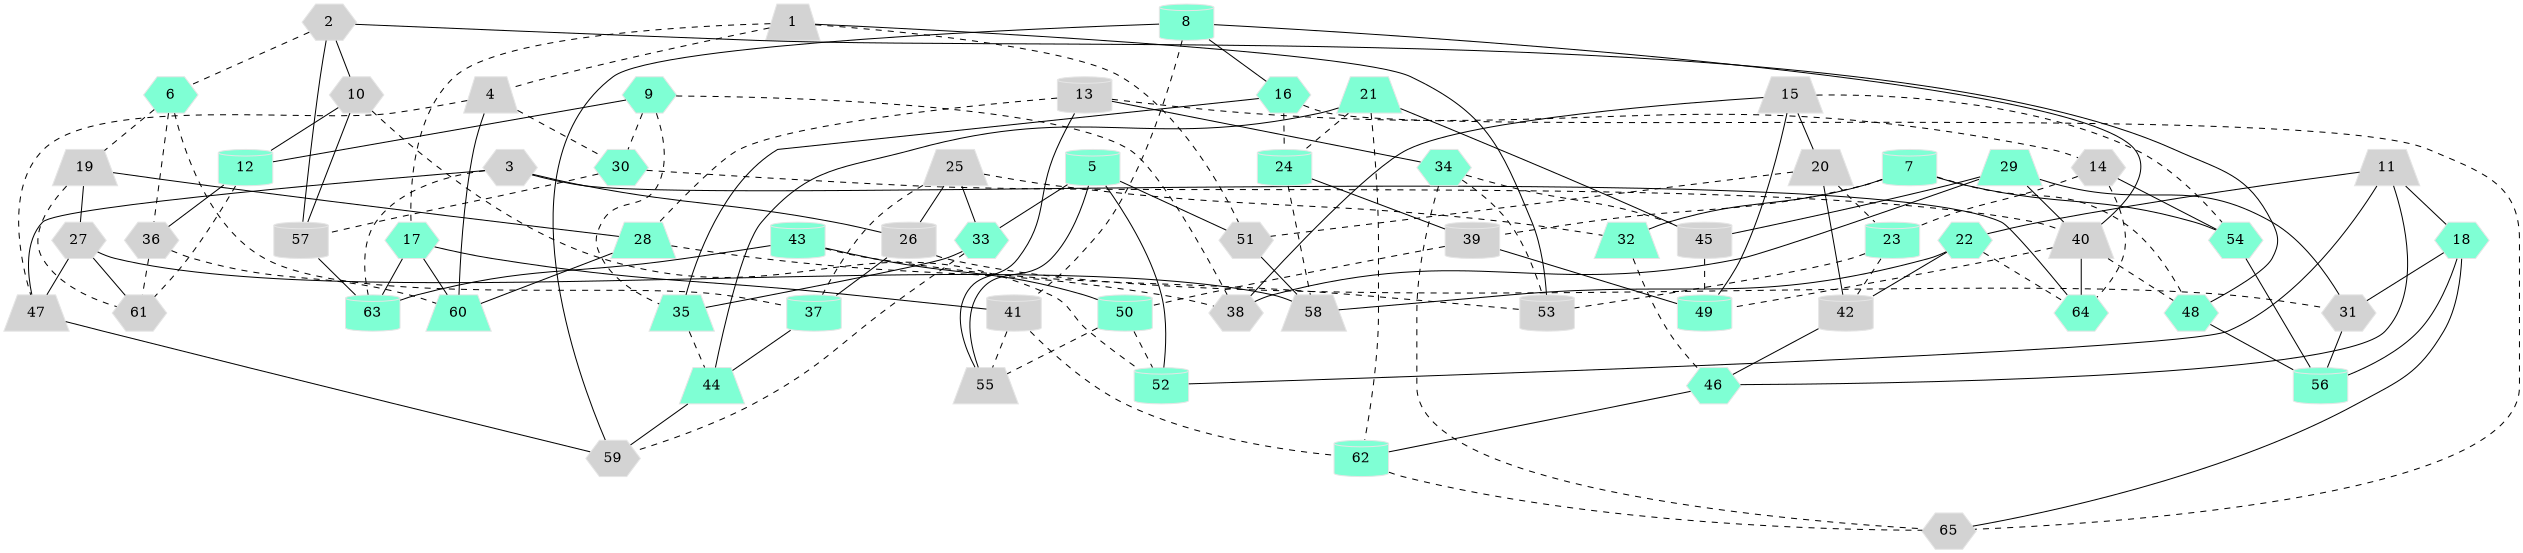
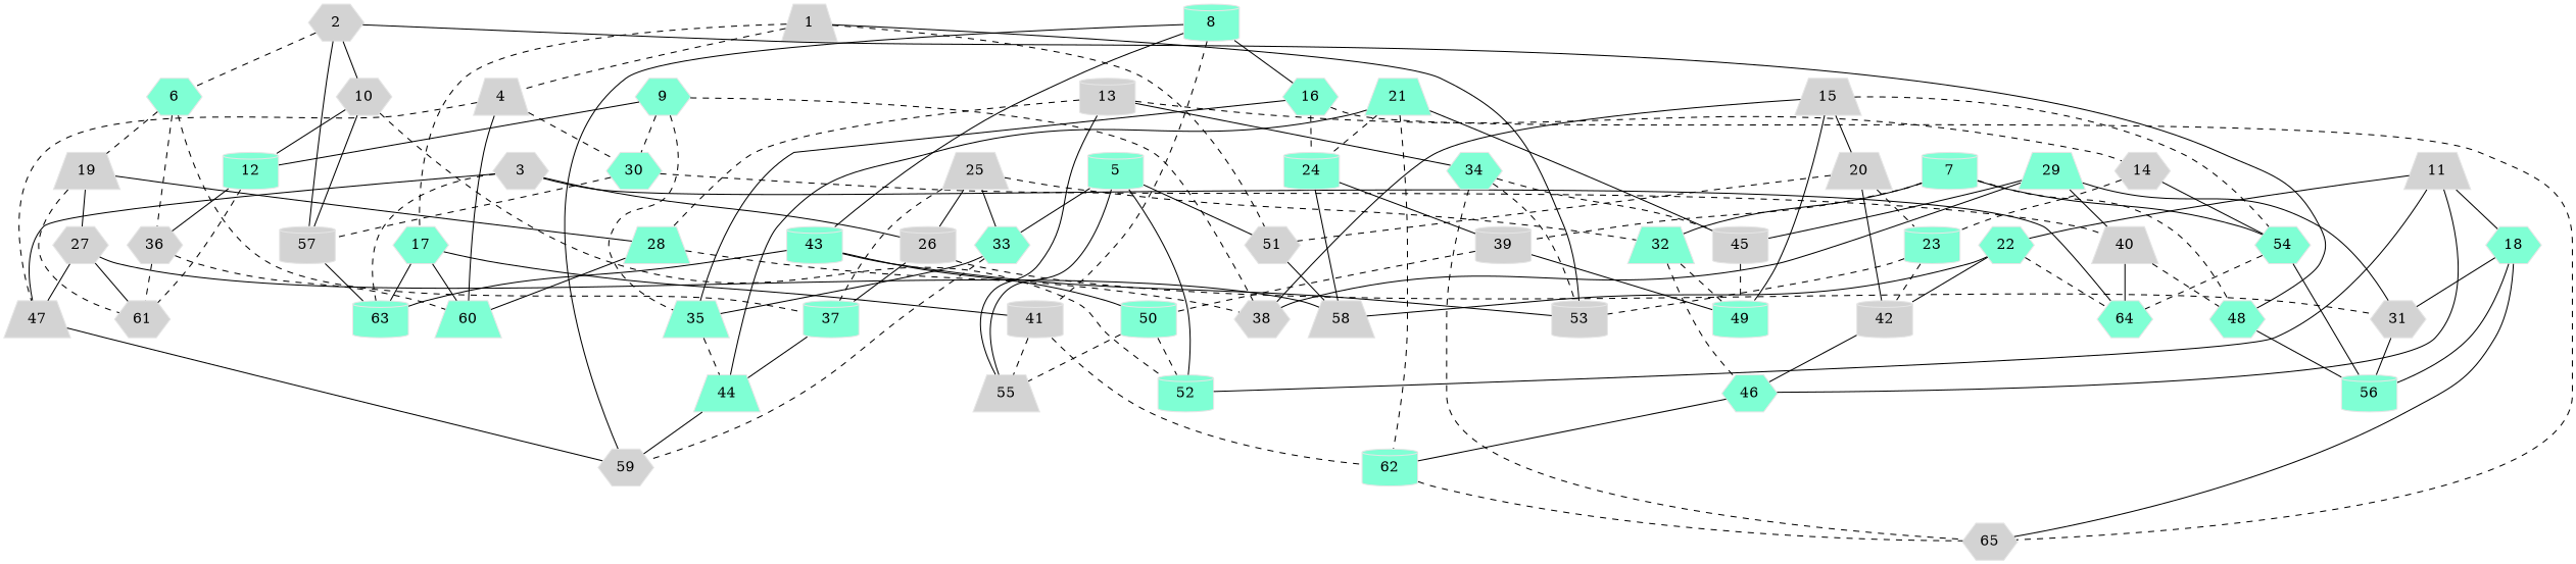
  graph {
    node [color=gray90 fillcolor=aquamarine shape=hexagon style=filled]
    edge [style=solid]
    1 [fillcolor=lightgrey shape=trapezium]
    4 [fillcolor=lightgrey shape=trapezium]
    17
    51 [fillcolor=lightgrey]
    53 [fillcolor=lightgrey shape=cylinder]
    47 [fillcolor=lightgrey shape=trapezium]
    30
    60 [shape=trapezium]
    63 [shape=cylinder]
    41 [fillcolor=lightgrey shape=cylinder]
    58 [fillcolor=lightgrey shape=trapezium]
    2 [fillcolor=lightgrey]
    6
    10 [fillcolor=lightgrey]
    48
    57 [fillcolor=lightgrey shape=cylinder]
    19 [fillcolor=lightgrey shape=trapezium]
    36 [fillcolor=lightgrey]
    37 [shape=cylinder]
    52 [shape=cylinder]
    12 [shape=cylinder]
    56 [shape=cylinder]
    3 [fillcolor=lightgrey]
    26 [fillcolor=lightgrey shape=cylinder]
    64
    31 [fillcolor=lightgrey]
    59 [fillcolor=lightgrey]
    40 [fillcolor=lightgrey shape=trapezium]
    5 [shape=cylinder]
    33
    55 [fillcolor=lightgrey shape=trapezium]
    35 [shape=trapezium]
    61 [fillcolor=lightgrey]
    28 [shape=trapezium]
    27 [fillcolor=lightgrey]
    44 [shape=trapezium]
    7 [shape=cylinder]
    32 [shape=trapezium]
    39 [fillcolor=lightgrey shape=cylinder]
    54
    46
    49 [shape=cylinder]
    50 [shape=cylinder]
    8 [shape=cylinder]
    16
    43 [shape=cylinder]
    24 [shape=cylinder]
    65 [fillcolor=lightgrey]
    62 [shape=cylinder]
    9
    38 [fillcolor=lightgrey]
    11 [fillcolor=lightgrey shape=trapezium]
    18
    22
    42 [fillcolor=lightgrey shape=cylinder]
    13 [fillcolor=lightgrey shape=cylinder]
    14 [fillcolor=lightgrey]
    34
    23 [shape=cylinder]
    45 [fillcolor=lightgrey shape=cylinder]
    15 [fillcolor=lightgrey shape=trapezium]
    20 [fillcolor=lightgrey shape=trapezium]
    21 [shape=trapezium]
    25 [fillcolor=lightgrey shape=trapezium]
    29 [shape=trapezium]
    1 -- 4 [style=dashed]
    1 -- 17 [style=dashed]
    1 -- 51 [style=dashed]
    1 -- 53
    4 -- 47 [style=dashed]
    4 -- 30 [style=dashed]
    4 -- 60
    17 -- 60
    17 -- 63
    17 -- 41
    51 -- 58
    47 -- 59
    30 -- 57 [style=dashed]
    30 -- 40 [style=dashed]
    41 -- 55 [style=dashed]
    41 -- 62 [style=dashed]
    2 -- 6 [style=dashed]
    2 -- 10
    2 -- 48
    2 -- 57
    6 -- 19 [style=dashed]
    6 -- 36 [style=dashed]
    6 -- 37 [style=dashed]
    10 -- 57
    10 -- 52 [style=dashed]
    10 -- 12
    48 -- 56
    57 -- 63
    19 -- 61 [style=dashed]
    19 -- 28
    19 -- 27
    36 -- 60 [style=dashed]
    36 -- 61 [style=dashed]
    37 -- 44
    12 -- 36
    12 -- 61 [style=dashed]
    3 -- 47
    3 -- 63 [style=dashed]
    3 -- 26
    3 -- 64
    26 -- 37
    26 -- 31 [style=dashed]
    31 -- 56
    40 -- 48 [style=dashed]
    40 -- 64
    5 -- 51
    5 -- 52
    5 -- 33
    5 -- 55
    33 -- 59 [style=dashed]
    33 -- 35
    35 -- 44 [style=dashed]
    28 -- 60
    28 -- 38 [style=dashed]
    27 -- 47
    27 -- 58
    27 -- 61
    44 -- 59
    7 -- 48 [style=dashed]
    7 -- 32
    7 -- 39 [style=dashed]
    7 -- 54
    32 -- 46 [style=dashed]
-   40 -- 49 [style=dashed]
+   32 -- 49 [style=dashed]
    39 -- 49
    39 -- 50 [style=dashed]
    54 -- 56
    46 -- 62
    50 -- 52 [style=dashed]
    50 -- 55 [style=dashed]
    8 -- 41 [style=dashed]
    8 -- 59
    8 -- 16
-   8 -- 40
+   8 -- 43
    16 -- 35
    16 -- 24 [style=dashed]
    16 -- 65 [style=dashed]
-   43 -- 53 [style=dashed]
+   43 -- 53
    43 -- 63
    43 -- 50
-   24 -- 58 [style=dashed]
+   24 -- 58
    24 -- 39
    62 -- 65 [style=dashed]
    9 -- 30 [style=dashed]
    9 -- 12
    9 -- 35 [style=dashed]
    9 -- 38 [style=dashed]
    11 -- 52
    11 -- 46
    11 -- 18
    11 -- 22
    18 -- 56
    18 -- 31
    18 -- 65
    22 -- 58
    22 -- 64 [style=dashed]
    22 -- 42
    42 -- 46
    13 -- 55
    13 -- 28 [style=dashed]
    13 -- 14 [style=dashed]
    13 -- 34
-   14 -- 64 [style=dashed]
+   54 -- 64 [style=dashed]
    14 -- 54
    14 -- 23 [style=dashed]
    34 -- 53 [style=dashed]
    34 -- 65 [style=dashed]
    34 -- 45 [style=dashed]
    23 -- 53 [style=dashed]
    23 -- 42 [style=dashed]
    45 -- 49 [style=dashed]
    15 -- 54 [style=dashed]
    15 -- 49
    15 -- 38
    15 -- 20
    20 -- 51 [style=dashed]
    20 -- 42
    20 -- 23 [style=dashed]
    21 -- 44
    21 -- 24 [style=dashed]
    21 -- 62 [style=dashed]
    21 -- 45
    25 -- 37 [style=dashed]
    25 -- 26
    25 -- 33
    25 -- 32 [style=dashed]
    29 -- 31
    29 -- 40
    29 -- 38
    29 -- 45
  }
